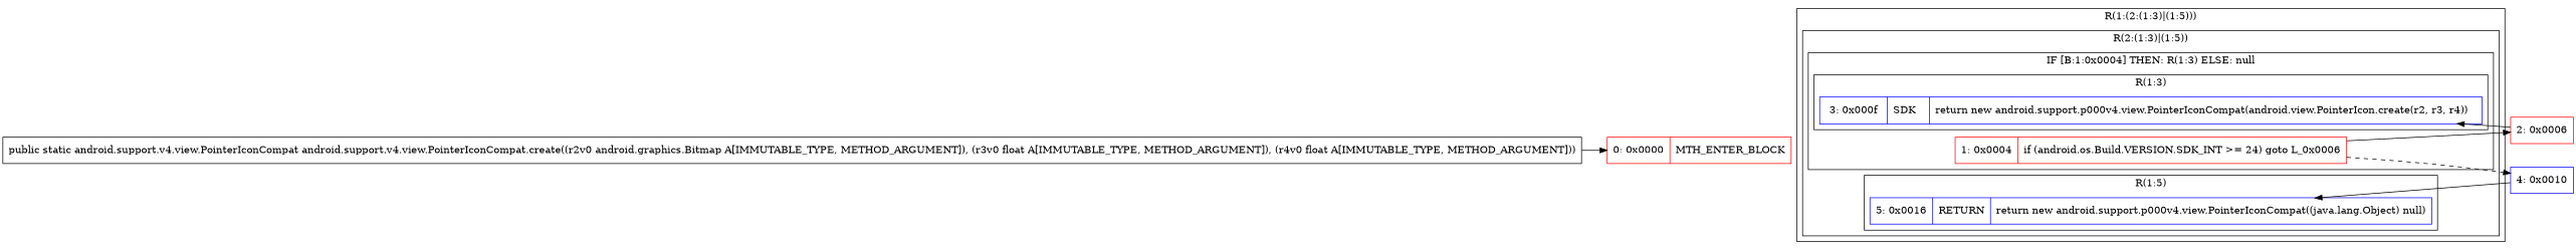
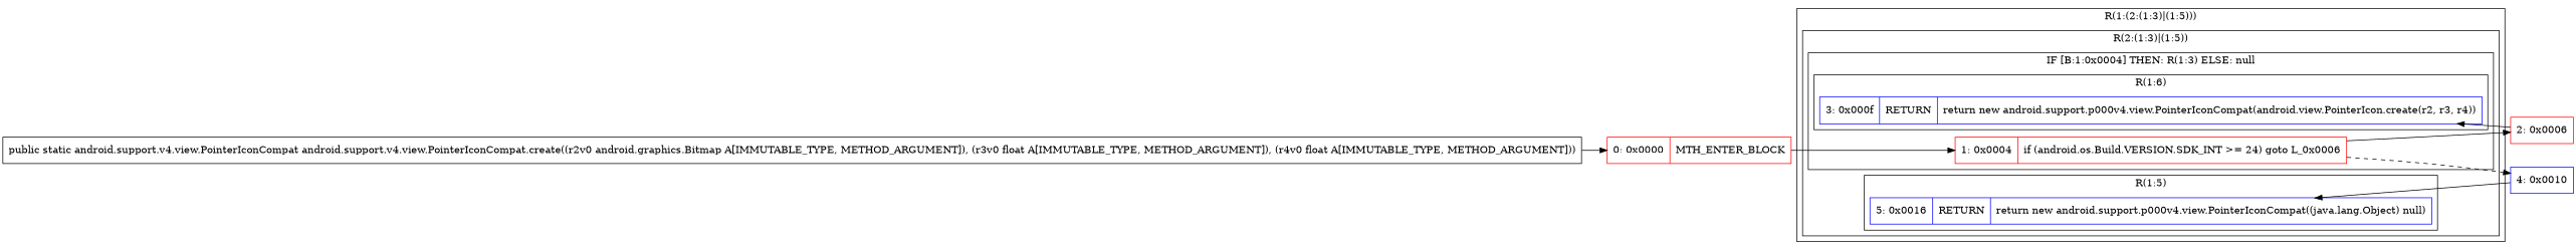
  digraph {
    rankdir=LR
    node [color=blue shape=record]
-   n1 [label="{3\:\ 0x000f|SDK\l|return new android.support.p000v4.view.PointerIconCompat(android.view.PointerIcon.create(r2, r3, r4))\l}"]
+   n1 [label="{3\:\ 0x000f|RETURN\l|return new android.support.p000v4.view.PointerIconCompat(android.view.PointerIcon.create(r2, r3, r4))\l}"]
    n2 [color=red label="{1\:\ 0x0004|if (android.os.Build.VERSION.SDK_INT \>= 24) goto L_0x0006\l}"]
    n3 [label="{5\:\ 0x0016|RETURN\l|return new android.support.p000v4.view.PointerIconCompat((java.lang.Object) null)\l}"]
    n4 [color=red label="{2\:\ 0x0006}"]
    n5 [label="{4\:\ 0x0010}"]
    n6 [color=red label="{0\:\ 0x0000|MTH_ENTER_BLOCK\l}"]
    n7 [label="{public static android.support.v4.view.PointerIconCompat android.support.v4.view.PointerIconCompat.create((r2v0 android.graphics.Bitmap A[IMMUTABLE_TYPE, METHOD_ARGUMENT]), (r3v0 float A[IMMUTABLE_TYPE, METHOD_ARGUMENT]), (r4v0 float A[IMMUTABLE_TYPE, METHOD_ARGUMENT])) }" color=""]
    subgraph cluster_1 {
      label="R(1:(2:(1:3)|(1:5)))"
      subgraph cluster_2 {
        label="R(2:(1:3)|(1:5))"
        subgraph cluster_3 {
          label="IF [B:1:0x0004] THEN: R(1:3) ELSE: null"
          n2
          subgraph cluster_4 {
-           label="R(1:3)"
+           label="R(1:6)"
            n1
          }
        }
        subgraph cluster_5 {
          label="R(1:5)"
          n3
        }
      }
    }
    n2 -> n4
    n2 -> n5 [style=dashed]
    n4 -> n1
    n5 -> n3
+   n6 -> n2
    n7 -> n6
  }
